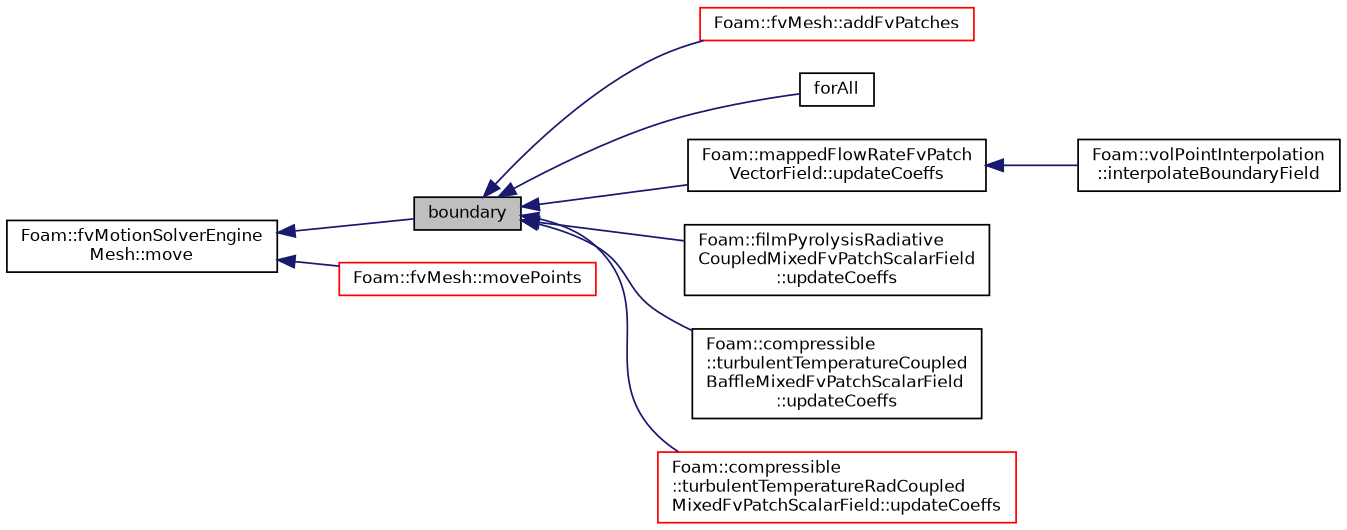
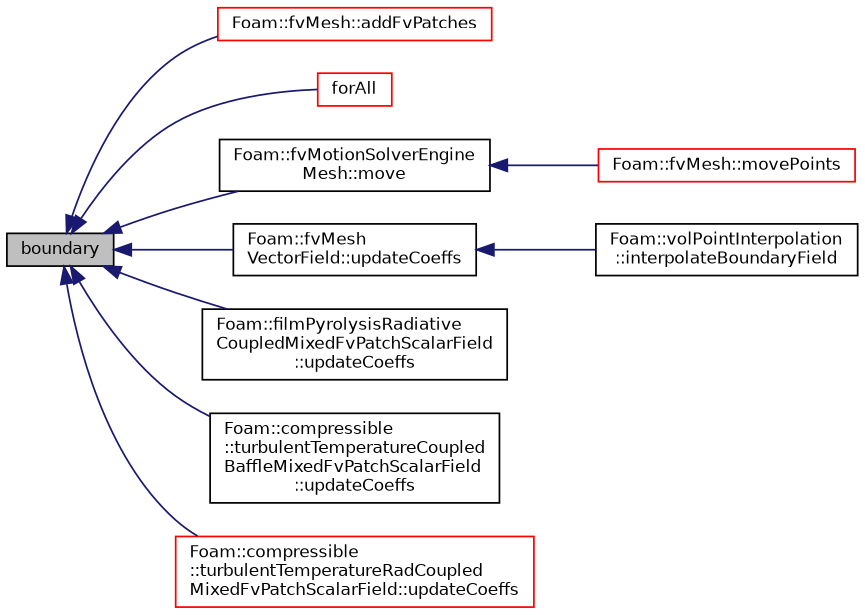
  digraph {
    rankdir=LR
    node [color=black fontname=Helvetica fontsize=10 shape=record]
    edge [color=midnightblue dir=back fontname=Helvetica fontsize=10 labelfontname=Helvetica labelfontsize=10 style=solid]
    n1 [fillcolor=grey75 fontcolor=black height=0.2 label=boundary style=filled width=0.4]
    n2 [color=red height=0.2 label="Foam::fvMesh::addFvPatches" width=0.4]
-   n3 [height=0.2 label=forAll width=0.4]
+   n3 [color=red height=0.2 label=forAll width=0.4]
    n4 [height=0.2 label="Foam::fvMotionSolverEngine\lMesh::move" width=0.4]
-   n5 [height=0.2 label="Foam::mappedFlowRateFvPatch\lVectorField::updateCoeffs" width=0.4]
+   n5 [height=0.2 label="Foam::fvMesh\lVectorField::updateCoeffs" width=0.4]
    n6 [height=0.2 label="Foam::filmPyrolysisRadiative\lCoupledMixedFvPatchScalarField\l::updateCoeffs" width=0.4]
    n7 [height=0.2 label="Foam::compressible\l::turbulentTemperatureCoupled\lBaffleMixedFvPatchScalarField\l::updateCoeffs" width=0.4]
    n8 [color=red height=0.2 label="Foam::compressible\l::turbulentTemperatureRadCoupled\lMixedFvPatchScalarField::updateCoeffs" width=0.4]
    n9 [height=0.2 label="Foam::volPointInterpolation\l::interpolateBoundaryField" width=0.4]
    n10 [color=red height=0.2 label="Foam::fvMesh::movePoints" width=0.4]
    n1 -> n2
    n1 -> n3
-   n4 -> n1
+   n1 -> n4
    n1 -> n5
    n1 -> n6
    n1 -> n7
    n1 -> n8
    n4 -> n10
    n5 -> n9
  }
